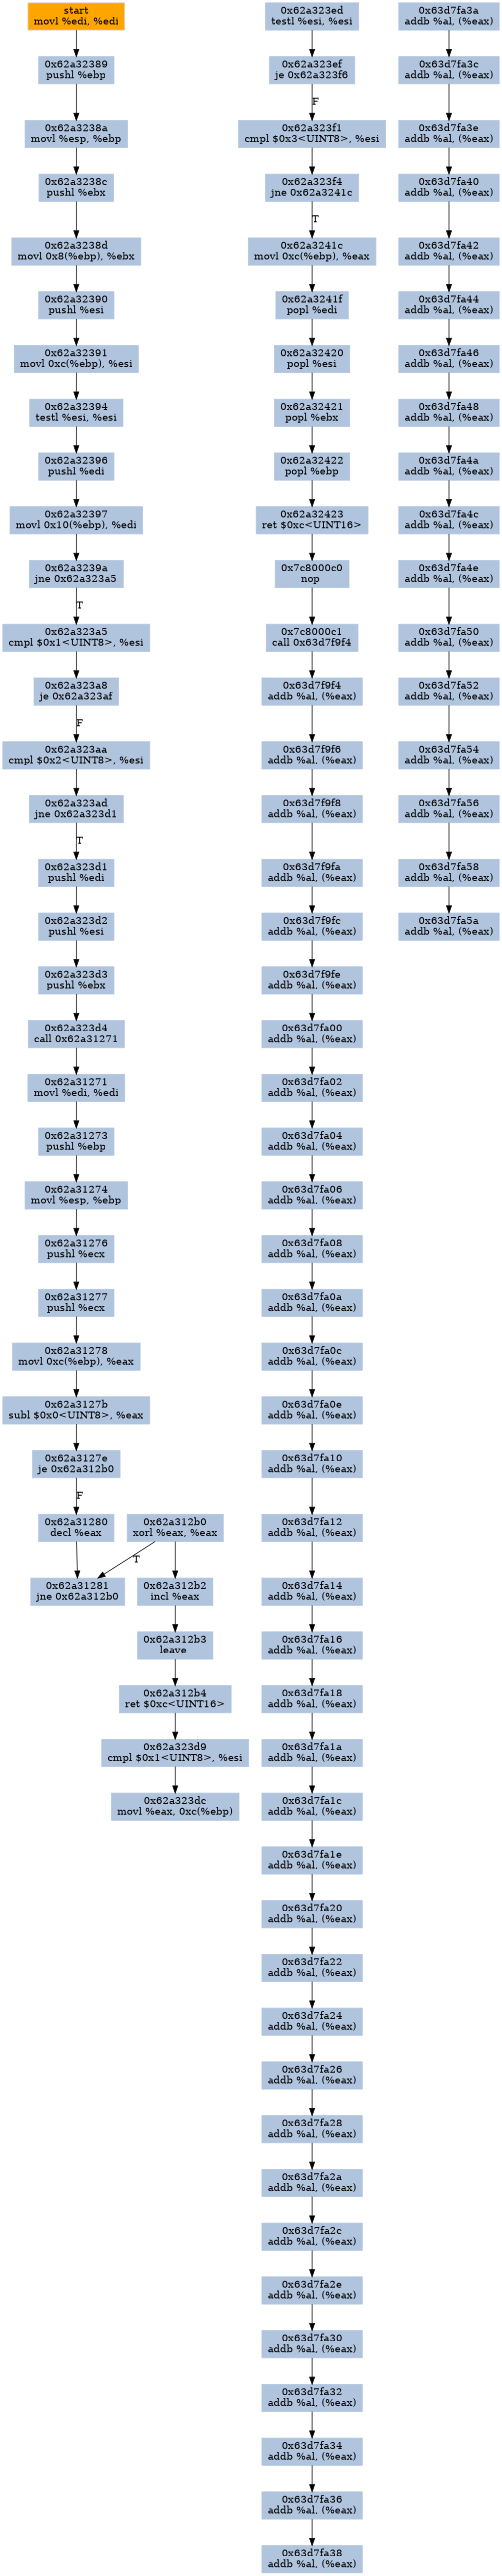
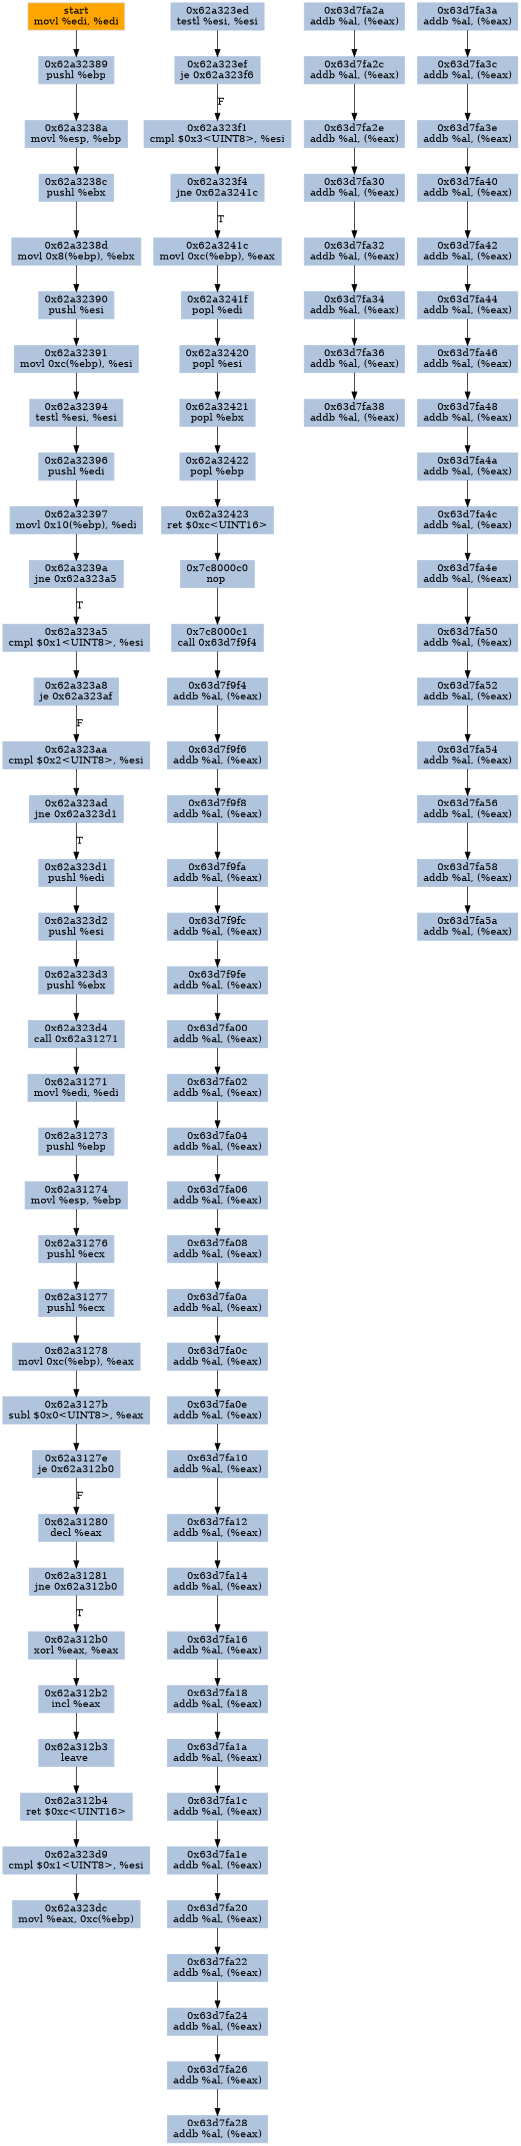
  digraph {
    node [color=lightsteelblue fillcolor=lightsteelblue shape=rectangle style=filled]
    edge [color="#000000"]
    n1 [color=lightgrey fillcolor=orange label="start\nmovl %edi, %edi"]
    n2 [label="0x62a32389\npushl %ebp"]
    n3 [label="0x62a3238a\nmovl %esp, %ebp"]
    n4 [label="0x62a3238c\npushl %ebx"]
    n5 [label="0x62a3238d\nmovl 0x8(%ebp), %ebx"]
    n6 [label="0x62a32390\npushl %esi"]
    n7 [label="0x62a32391\nmovl 0xc(%ebp), %esi"]
    n8 [label="0x62a32394\ntestl %esi, %esi"]
    n9 [label="0x62a32396\npushl %edi"]
    n10 [label="0x62a32397\nmovl 0x10(%ebp), %edi"]
    n11 [label="0x62a3239a\njne 0x62a323a5"]
    n12 [label="0x62a323a5\ncmpl $0x1<UINT8>, %esi"]
    n13 [label="0x62a323a8\nje 0x62a323af"]
    n14 [label="0x62a323aa\ncmpl $0x2<UINT8>, %esi"]
    n15 [label="0x62a323ad\njne 0x62a323d1"]
    n16 [label="0x62a323d1\npushl %edi"]
    n17 [label="0x62a323d2\npushl %esi"]
    n18 [label="0x62a323d3\npushl %ebx"]
    n19 [label="0x62a323d4\ncall 0x62a31271"]
    n20 [label="0x62a31271\nmovl %edi, %edi"]
    n21 [label="0x62a31273\npushl %ebp"]
    n22 [label="0x62a31274\nmovl %esp, %ebp"]
    n23 [label="0x62a31276\npushl %ecx"]
    n24 [label="0x62a31277\npushl %ecx"]
    n25 [label="0x62a31278\nmovl 0xc(%ebp), %eax"]
    n26 [label="0x62a3127b\nsubl $0x0<UINT8>, %eax"]
    n27 [label="0x62a3127e\nje 0x62a312b0"]
    n28 [label="0x62a31280\ndecl %eax"]
    n29 [label="0x62a31281\njne 0x62a312b0"]
    n30 [label="0x62a312b0\nxorl %eax, %eax"]
    n31 [label="0x62a312b2\nincl %eax"]
    n32 [label="0x62a312b3\nleave "]
    n33 [label="0x62a312b4\nret $0xc<UINT16>"]
    n34 [label="0x62a323d9\ncmpl $0x1<UINT8>, %esi"]
    n35 [label="0x62a323dc\nmovl %eax, 0xc(%ebp)"]
    n36 [label="0x62a323ed\ntestl %esi, %esi"]
    n37 [label="0x62a323ef\nje 0x62a323f6"]
    n38 [label="0x62a323f1\ncmpl $0x3<UINT8>, %esi"]
    n39 [label="0x62a323f4\njne 0x62a3241c"]
    n40 [label="0x62a3241c\nmovl 0xc(%ebp), %eax"]
    n41 [label="0x62a3241f\npopl %edi"]
    n42 [label="0x62a32420\npopl %esi"]
    n43 [label="0x62a32421\npopl %ebx"]
    n44 [label="0x62a32422\npopl %ebp"]
    n45 [label="0x62a32423\nret $0xc<UINT16>"]
    n46 [label="0x7c8000c0\nnop "]
    n47 [label="0x7c8000c1\ncall 0x63d7f9f4"]
    n48 [label="0x63d7f9f4\naddb %al, (%eax)"]
    n49 [label="0x63d7f9f6\naddb %al, (%eax)"]
    n50 [label="0x63d7f9f8\naddb %al, (%eax)"]
    n51 [label="0x63d7f9fa\naddb %al, (%eax)"]
    n52 [label="0x63d7f9fc\naddb %al, (%eax)"]
    n53 [label="0x63d7f9fe\naddb %al, (%eax)"]
    n54 [label="0x63d7fa00\naddb %al, (%eax)"]
    n55 [label="0x63d7fa02\naddb %al, (%eax)"]
    n56 [label="0x63d7fa04\naddb %al, (%eax)"]
    n57 [label="0x63d7fa06\naddb %al, (%eax)"]
    n58 [label="0x63d7fa08\naddb %al, (%eax)"]
    n59 [label="0x63d7fa0a\naddb %al, (%eax)"]
    n60 [label="0x63d7fa0c\naddb %al, (%eax)"]
    n61 [label="0x63d7fa0e\naddb %al, (%eax)"]
    n62 [label="0x63d7fa10\naddb %al, (%eax)"]
    n63 [label="0x63d7fa12\naddb %al, (%eax)"]
    n64 [label="0x63d7fa14\naddb %al, (%eax)"]
    n65 [label="0x63d7fa16\naddb %al, (%eax)"]
    n66 [label="0x63d7fa18\naddb %al, (%eax)"]
    n67 [label="0x63d7fa1a\naddb %al, (%eax)"]
    n68 [label="0x63d7fa1c\naddb %al, (%eax)"]
    n69 [label="0x63d7fa1e\naddb %al, (%eax)"]
    n70 [label="0x63d7fa20\naddb %al, (%eax)"]
    n71 [label="0x63d7fa22\naddb %al, (%eax)"]
    n72 [label="0x63d7fa24\naddb %al, (%eax)"]
    n73 [label="0x63d7fa26\naddb %al, (%eax)"]
    n74 [label="0x63d7fa28\naddb %al, (%eax)"]
    n75 [label="0x63d7fa2a\naddb %al, (%eax)"]
    n76 [label="0x63d7fa2c\naddb %al, (%eax)"]
    n77 [label="0x63d7fa2e\naddb %al, (%eax)"]
    n78 [label="0x63d7fa30\naddb %al, (%eax)"]
    n79 [label="0x63d7fa32\naddb %al, (%eax)"]
    n80 [label="0x63d7fa34\naddb %al, (%eax)"]
    n81 [label="0x63d7fa36\naddb %al, (%eax)"]
    n82 [label="0x63d7fa38\naddb %al, (%eax)"]
    n83 [label="0x63d7fa3a\naddb %al, (%eax)"]
    n84 [label="0x63d7fa3c\naddb %al, (%eax)"]
    n85 [label="0x63d7fa3e\naddb %al, (%eax)"]
    n86 [label="0x63d7fa40\naddb %al, (%eax)"]
    n87 [label="0x63d7fa42\naddb %al, (%eax)"]
    n88 [label="0x63d7fa44\naddb %al, (%eax)"]
    n89 [label="0x63d7fa46\naddb %al, (%eax)"]
    n90 [label="0x63d7fa48\naddb %al, (%eax)"]
    n91 [label="0x63d7fa4a\naddb %al, (%eax)"]
    n92 [label="0x63d7fa4c\naddb %al, (%eax)"]
    n93 [label="0x63d7fa4e\naddb %al, (%eax)"]
    n94 [label="0x63d7fa50\naddb %al, (%eax)"]
    n95 [label="0x63d7fa52\naddb %al, (%eax)"]
    n96 [label="0x63d7fa54\naddb %al, (%eax)"]
    n97 [label="0x63d7fa56\naddb %al, (%eax)"]
    n98 [label="0x63d7fa58\naddb %al, (%eax)"]
    n99 [label="0x63d7fa5a\naddb %al, (%eax)"]
    n1 -> n2
    n2 -> n3
    n3 -> n4
    n4 -> n5
    n5 -> n6
    n6 -> n7
    n7 -> n8
    n8 -> n9
    n9 -> n10
    n10 -> n11
    n11 -> n12 [label=T]
    n12 -> n13
    n13 -> n14 [label=F]
    n14 -> n15
    n15 -> n16 [label=T]
    n16 -> n17
    n17 -> n18
    n18 -> n19
    n19 -> n20
    n20 -> n21
    n21 -> n22
    n22 -> n23
    n23 -> n24
    n24 -> n25
    n25 -> n26
    n26 -> n27
    n27 -> n28 [label=F]
    n28 -> n29
-   n30 -> n29 [label=T]
+   n29 -> n30 [label=T]
    n30 -> n31
    n31 -> n32
    n32 -> n33
    n33 -> n34
    n34 -> n35
    n36 -> n37
    n37 -> n38 [label=F]
    n38 -> n39
    n39 -> n40 [label=T]
    n40 -> n41
    n41 -> n42
    n42 -> n43
    n43 -> n44
    n44 -> n45
    n45 -> n46
    n46 -> n47
    n47 -> n48
    n48 -> n49
    n49 -> n50
    n50 -> n51
    n51 -> n52
    n52 -> n53
    n53 -> n54
    n54 -> n55
    n55 -> n56
    n56 -> n57
    n57 -> n58
    n58 -> n59
    n59 -> n60
    n60 -> n61
    n61 -> n62
    n62 -> n63
    n63 -> n64
    n64 -> n65
    n65 -> n66
    n66 -> n67
    n67 -> n68
    n68 -> n69
    n69 -> n70
    n70 -> n71
    n71 -> n72
    n72 -> n73
    n73 -> n74
-   n74 -> n75
    n75 -> n76
    n76 -> n77
    n77 -> n78
    n78 -> n79
    n79 -> n80
    n80 -> n81
    n81 -> n82
    n83 -> n84
    n84 -> n85
    n85 -> n86
    n86 -> n87
    n87 -> n88
    n88 -> n89
    n89 -> n90
    n90 -> n91
    n91 -> n92
    n92 -> n93
    n93 -> n94
    n94 -> n95
    n95 -> n96
    n96 -> n97
    n97 -> n98
    n98 -> n99
  }
